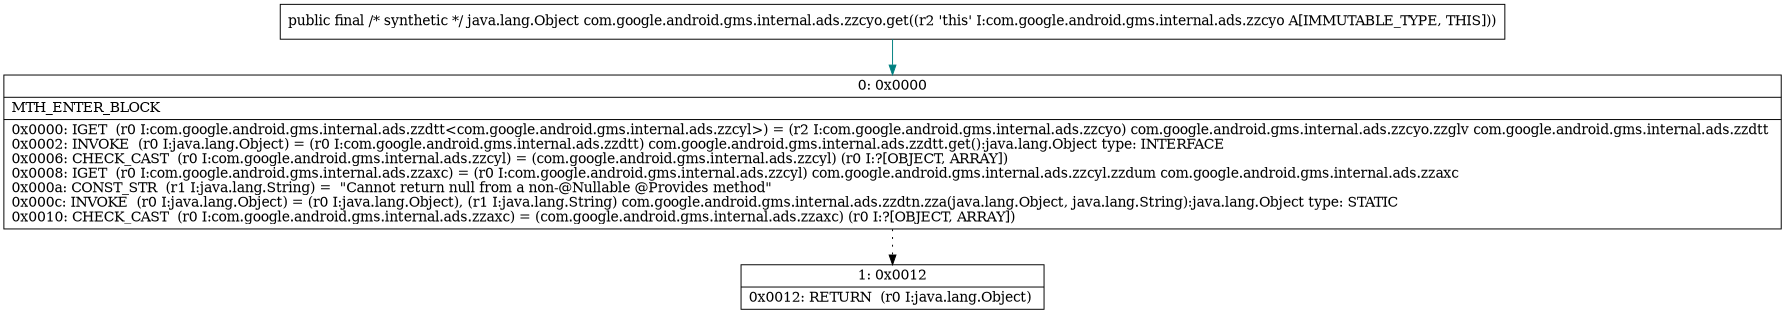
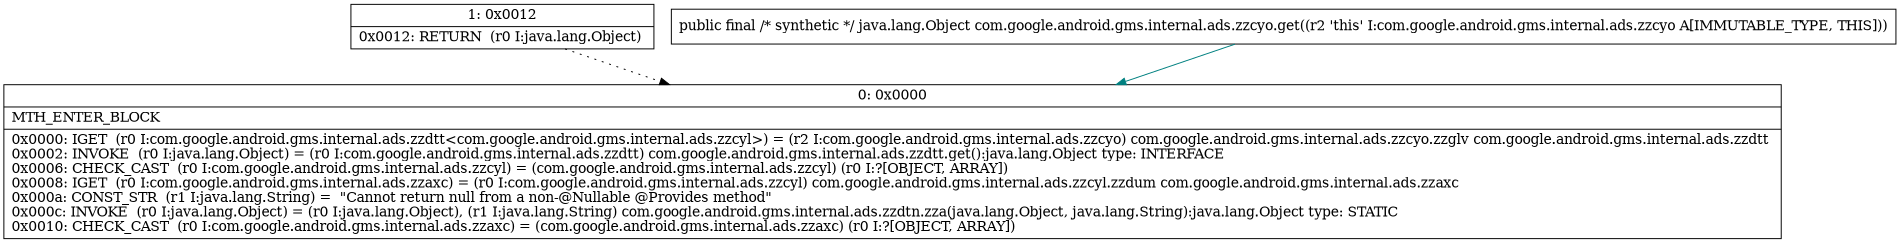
  digraph {
    node [shape=record]
    n1 [label="{0\:\ 0x0000|MTH_ENTER_BLOCK\l|0x0000: IGET  (r0 I:com.google.android.gms.internal.ads.zzdtt\<com.google.android.gms.internal.ads.zzcyl\>) = (r2 I:com.google.android.gms.internal.ads.zzcyo) com.google.android.gms.internal.ads.zzcyo.zzglv com.google.android.gms.internal.ads.zzdtt \l0x0002: INVOKE  (r0 I:java.lang.Object) = (r0 I:com.google.android.gms.internal.ads.zzdtt) com.google.android.gms.internal.ads.zzdtt.get():java.lang.Object type: INTERFACE \l0x0006: CHECK_CAST  (r0 I:com.google.android.gms.internal.ads.zzcyl) = (com.google.android.gms.internal.ads.zzcyl) (r0 I:?[OBJECT, ARRAY]) \l0x0008: IGET  (r0 I:com.google.android.gms.internal.ads.zzaxc) = (r0 I:com.google.android.gms.internal.ads.zzcyl) com.google.android.gms.internal.ads.zzcyl.zzdum com.google.android.gms.internal.ads.zzaxc \l0x000a: CONST_STR  (r1 I:java.lang.String) =  \"Cannot return null from a non\-@Nullable @Provides method\" \l0x000c: INVOKE  (r0 I:java.lang.Object) = (r0 I:java.lang.Object), (r1 I:java.lang.String) com.google.android.gms.internal.ads.zzdtn.zza(java.lang.Object, java.lang.String):java.lang.Object type: STATIC \l0x0010: CHECK_CAST  (r0 I:com.google.android.gms.internal.ads.zzaxc) = (com.google.android.gms.internal.ads.zzaxc) (r0 I:?[OBJECT, ARRAY]) \l}"]
    n2 [label="{1\:\ 0x0012|0x0012: RETURN  (r0 I:java.lang.Object) \l}"]
    n3 [label="{public final \/* synthetic *\/ java.lang.Object com.google.android.gms.internal.ads.zzcyo.get((r2 'this' I:com.google.android.gms.internal.ads.zzcyo A[IMMUTABLE_TYPE, THIS])) }"]
-   n1 -> n2 [color=black style=dotted]
+   n2 -> n1 [color=black style=dotted]
    n3 -> n1 [color=teal style=solid]
  }
